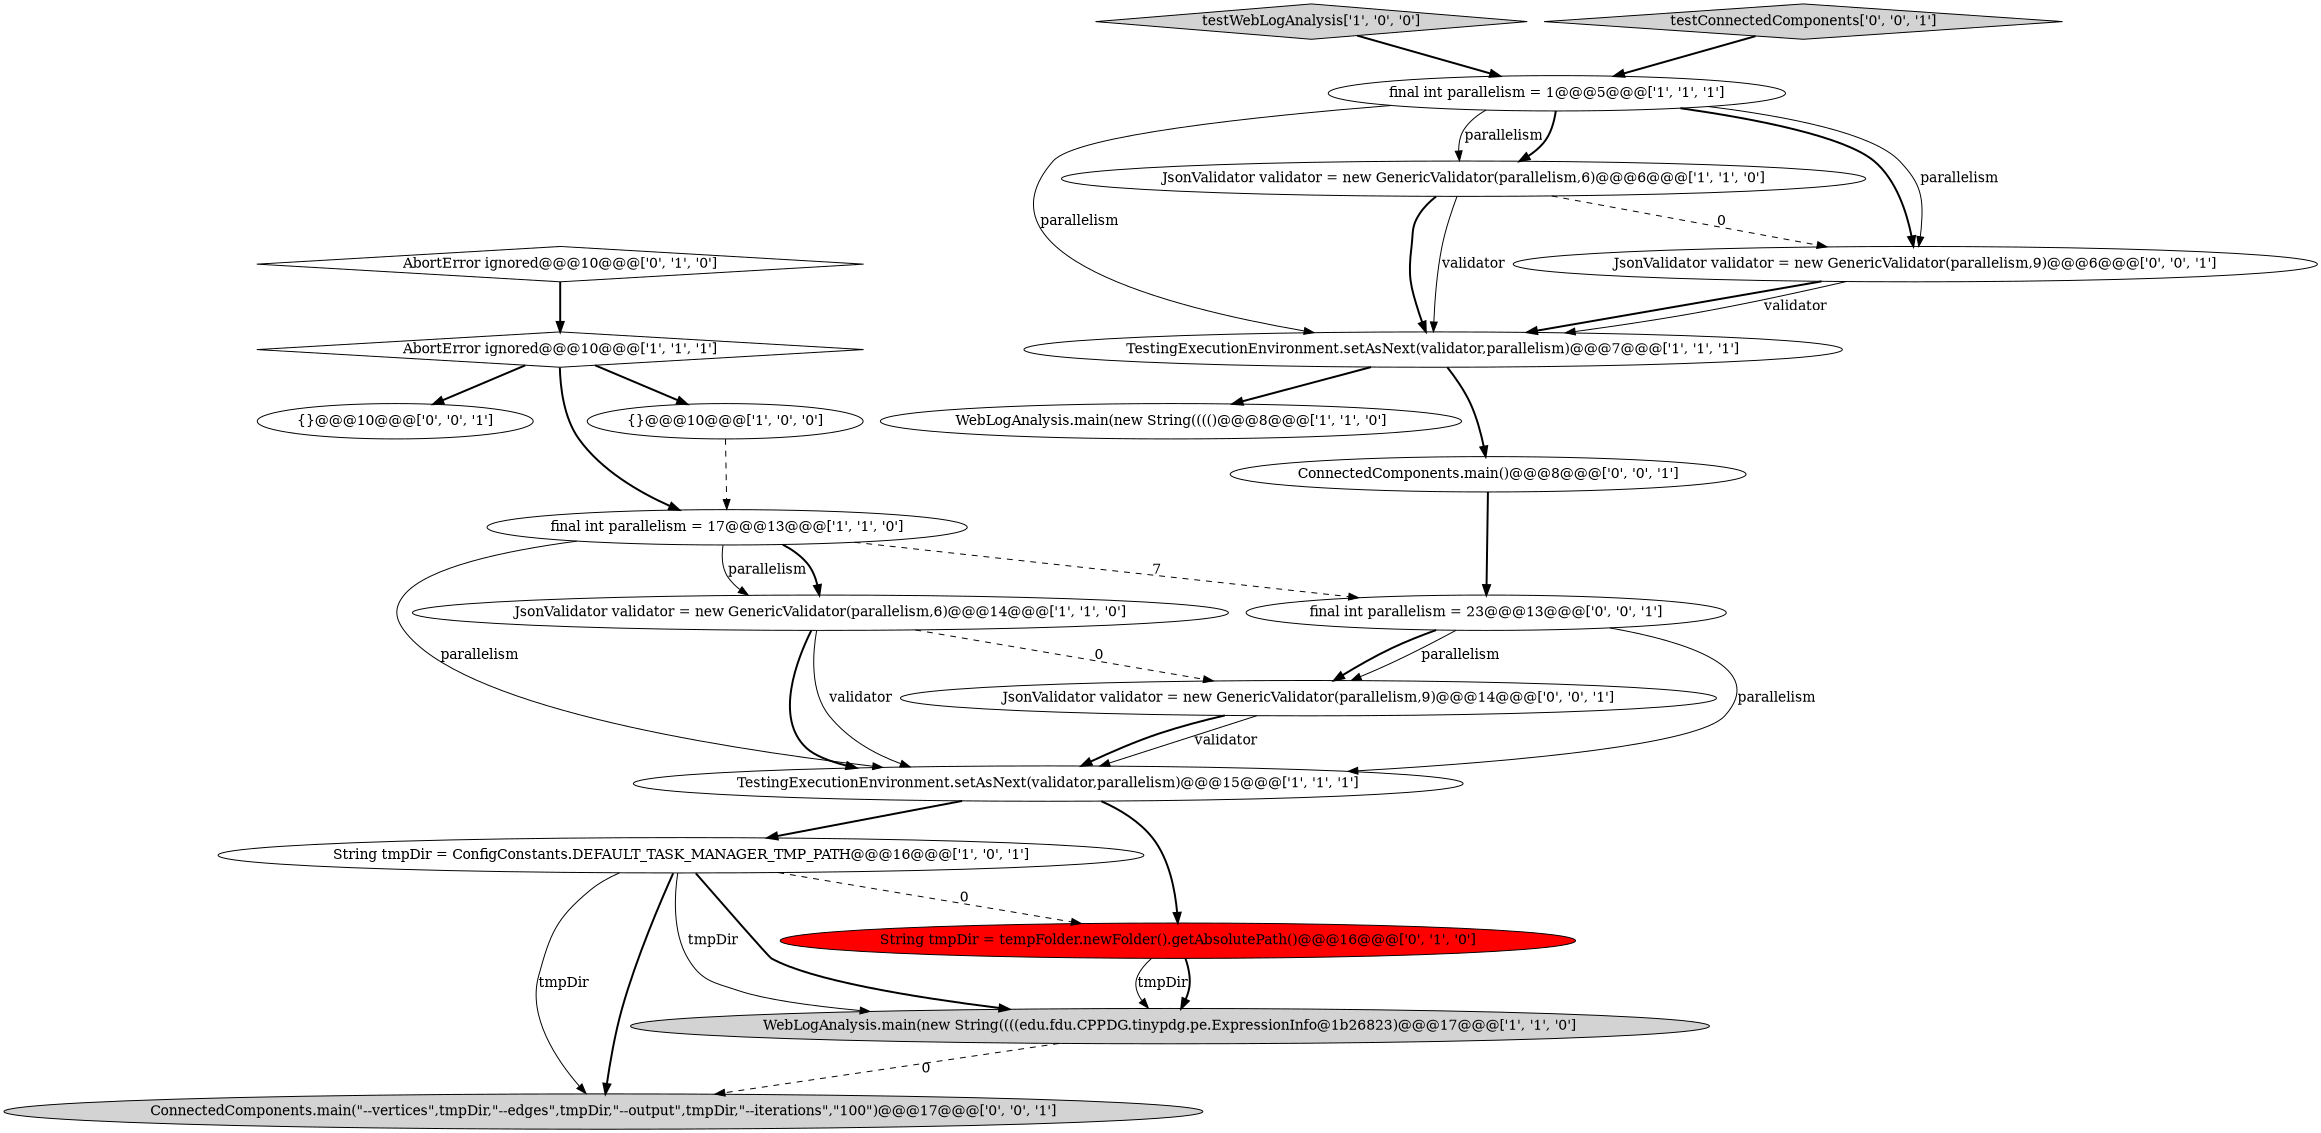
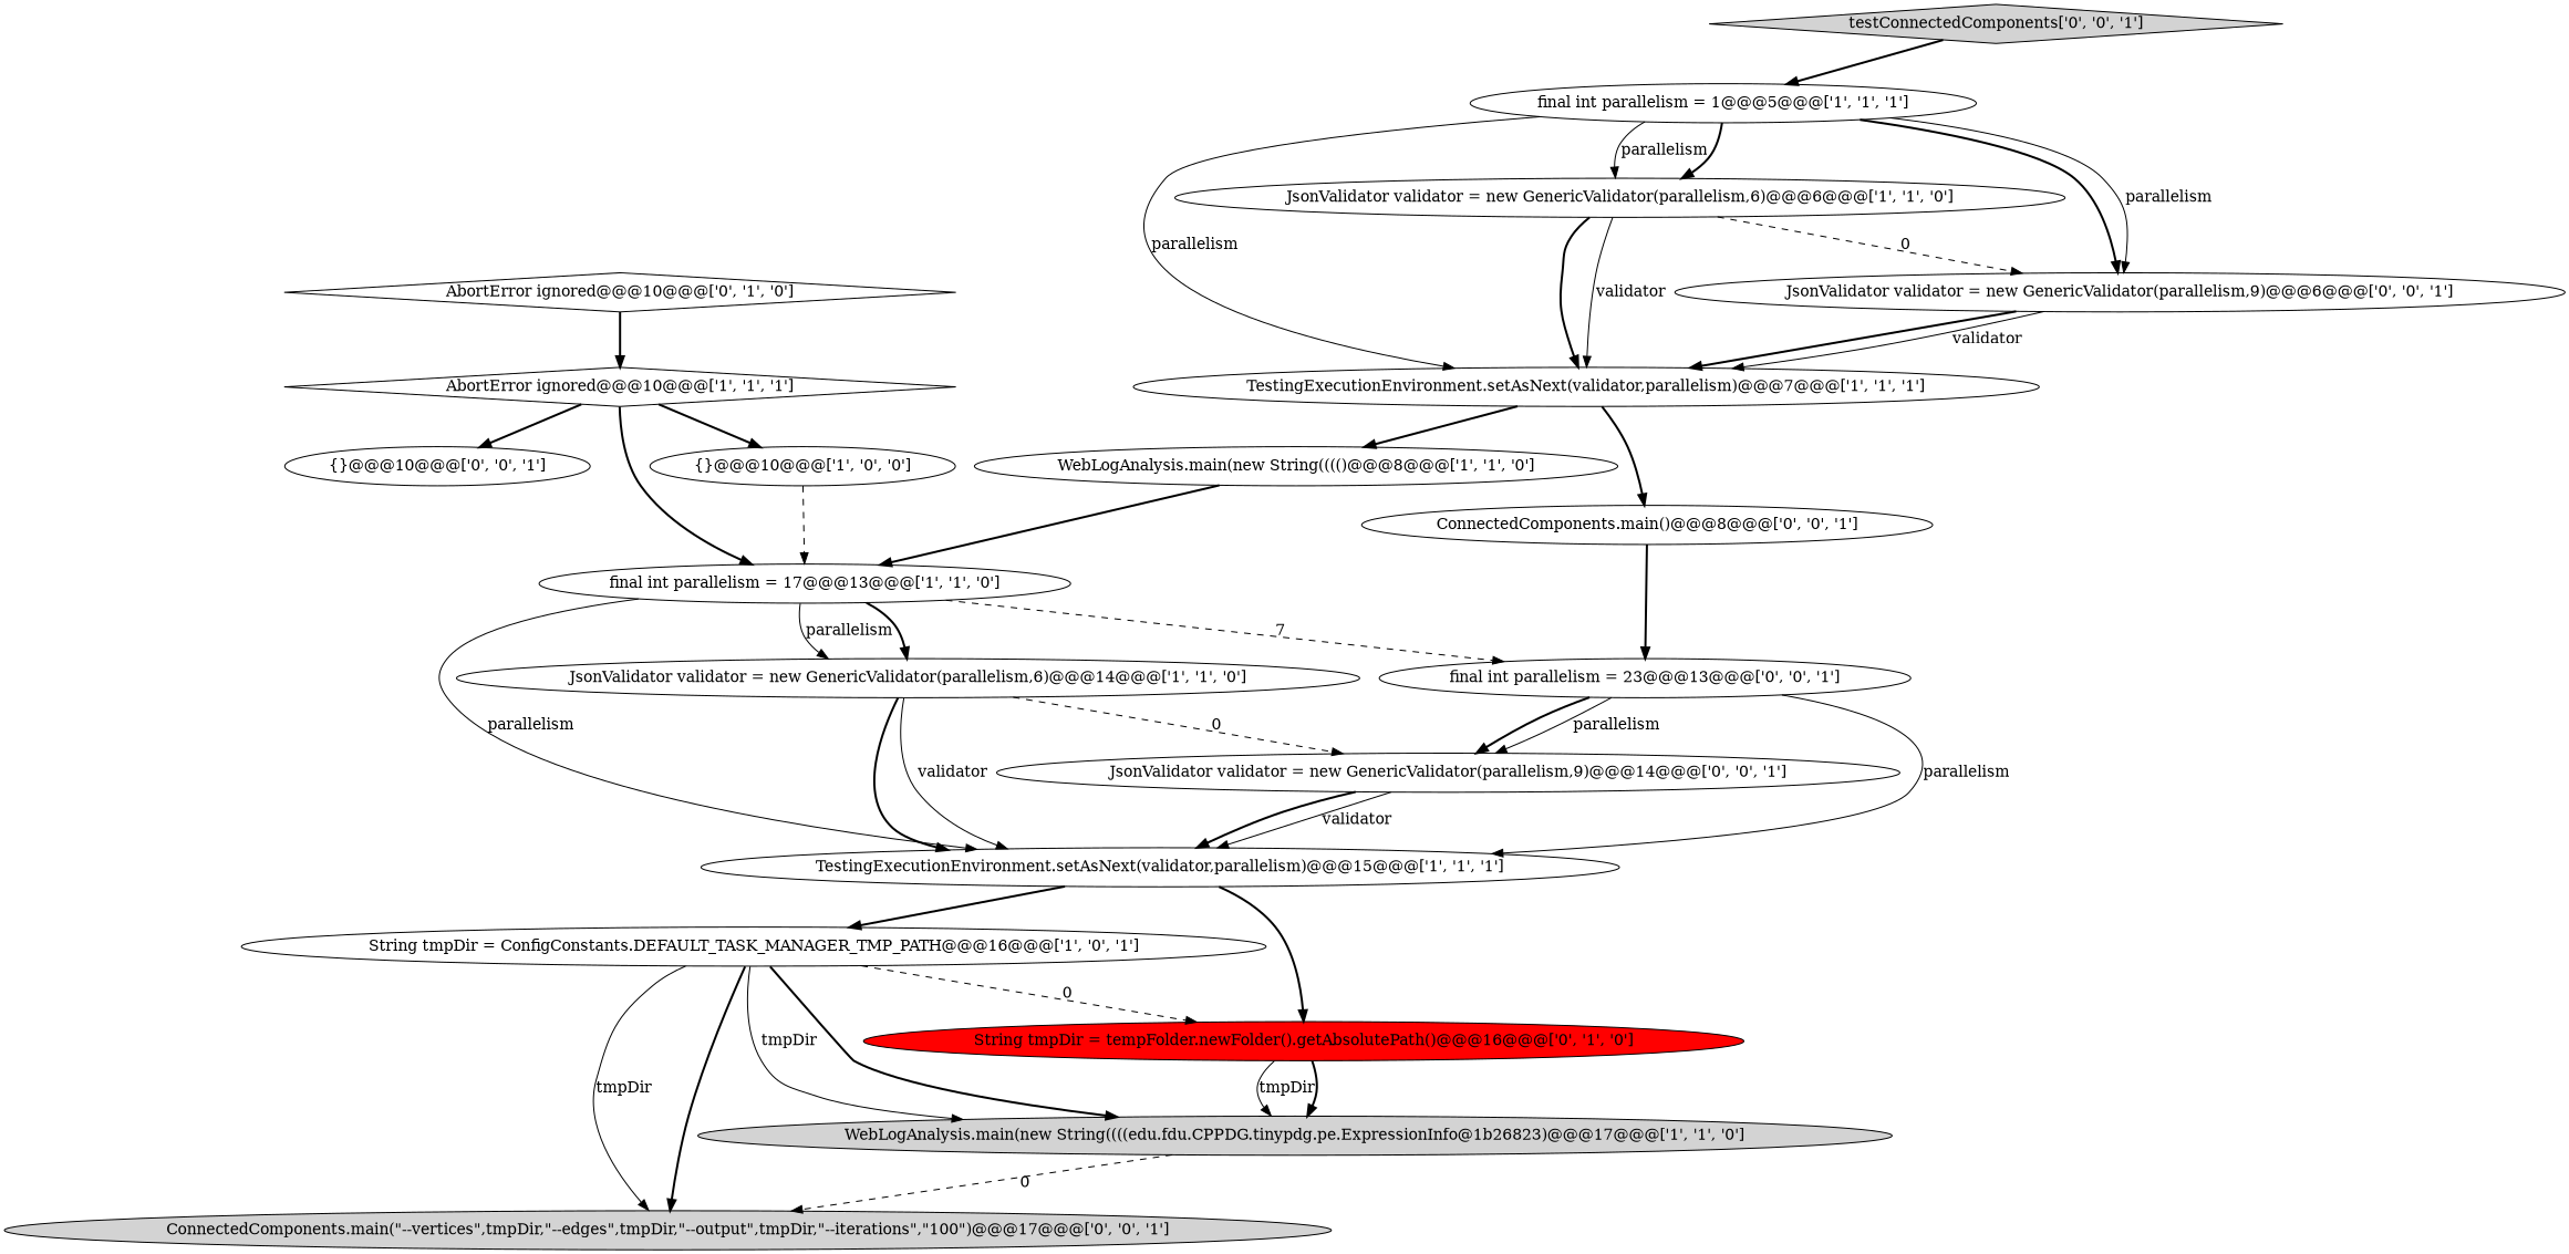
  digraph {
    node [fillcolor=white shape=ellipse style=filled]
    edge [style=bold]
    n1 [label="TestingExecutionEnvironment.setAsNext(validator,parallelism)@@@7@@@['1', '1', '1']"]
    n2 [label="ConnectedComponents.main()@@@8@@@['0', '0', '1']"]
    n3 [label="WebLogAnalysis.main(new String(((()@@@8@@@['1', '1', '0']"]
    n4 [label="final int parallelism = 23@@@13@@@['0', '0', '1']"]
    n5 [label="final int parallelism = 17@@@13@@@['1', '1', '0']"]
    n6 [label="final int parallelism = 1@@@5@@@['1', '1', '1']"]
    n7 [label="JsonValidator validator = new GenericValidator(parallelism,6)@@@6@@@['1', '1', '0']"]
    n8 [label="JsonValidator validator = new GenericValidator(parallelism,9)@@@6@@@['0', '0', '1']"]
-   n9 [fillcolor=lightgray label="testWebLogAnalysis['1', '0', '0']" shape=diamond]
    n10 [label="String tmpDir = ConfigConstants.DEFAULT_TASK_MANAGER_TMP_PATH@@@16@@@['1', '0', '1']"]
    n11 [fillcolor=red label="String tmpDir = tempFolder.newFolder().getAbsolutePath()@@@16@@@['0', '1', '0']"]
    n12 [fillcolor=lightgray label="ConnectedComponents.main(\"--vertices\",tmpDir,\"--edges\",tmpDir,\"--output\",tmpDir,\"--iterations\",\"100\")@@@17@@@['0', '0', '1']"]
    n13 [fillcolor=lightgray label="WebLogAnalysis.main(new String((((edu.fdu.CPPDG.tinypdg.pe.ExpressionInfo@1b26823)@@@17@@@['1', '1', '0']"]
    n14 [label="AbortError ignored@@@10@@@['1', '1', '1']" shape=diamond]
    n15 [label="{}@@@10@@@['1', '0', '0']"]
    n16 [label="{}@@@10@@@['0', '0', '1']"]
    n17 [label="TestingExecutionEnvironment.setAsNext(validator,parallelism)@@@15@@@['1', '1', '1']"]
    n18 [label="JsonValidator validator = new GenericValidator(parallelism,6)@@@14@@@['1', '1', '0']"]
    n19 [label="JsonValidator validator = new GenericValidator(parallelism,9)@@@14@@@['0', '0', '1']"]
    n20 [label="AbortError ignored@@@10@@@['0', '1', '0']" shape=diamond]
    n21 [fillcolor=lightgray label="testConnectedComponents['0', '0', '1']" shape=diamond]
    n1 -> n2
    n1 -> n3
    n2 -> n4
+   n3 -> n5
    n4 -> n17 [label=parallelism style=solid]
    n4 -> n19
    n4 -> n19 [label=parallelism style=solid]
    n5 -> n4 [label=7 style=dashed]
    n5 -> n17 [label=parallelism style=solid]
    n5 -> n18 [label=parallelism style=solid]
    n5 -> n18
    n6 -> n1 [label=parallelism style=solid]
    n6 -> n7 [label=parallelism style=solid]
    n6 -> n7
    n6 -> n8
    n6 -> n8 [label=parallelism style=solid]
    n7 -> n1
    n7 -> n1 [label=validator style=solid]
    n7 -> n8 [label=0 style=dashed]
    n8 -> n1
    n8 -> n1 [label=validator style=solid]
-   n9 -> n6
    n10 -> n11 [label=0 style=dashed]
    n10 -> n12 [label=tmpDir style=solid]
    n10 -> n12
    n10 -> n13 [label=tmpDir style=solid]
    n10 -> n13
    n11 -> n13 [label=tmpDir style=solid]
    n11 -> n13
    n13 -> n12 [label=0 style=dashed]
    n14 -> n5
    n14 -> n15
    n14 -> n16
    n15 -> n5 [style=dashed]
    n17 -> n10
    n17 -> n11
    n18 -> n17
    n18 -> n17 [label=validator style=solid]
    n18 -> n19 [label=0 style=dashed]
    n19 -> n17 [label=validator style=solid]
    n19 -> n17
    n20 -> n14
    n21 -> n6
  }
